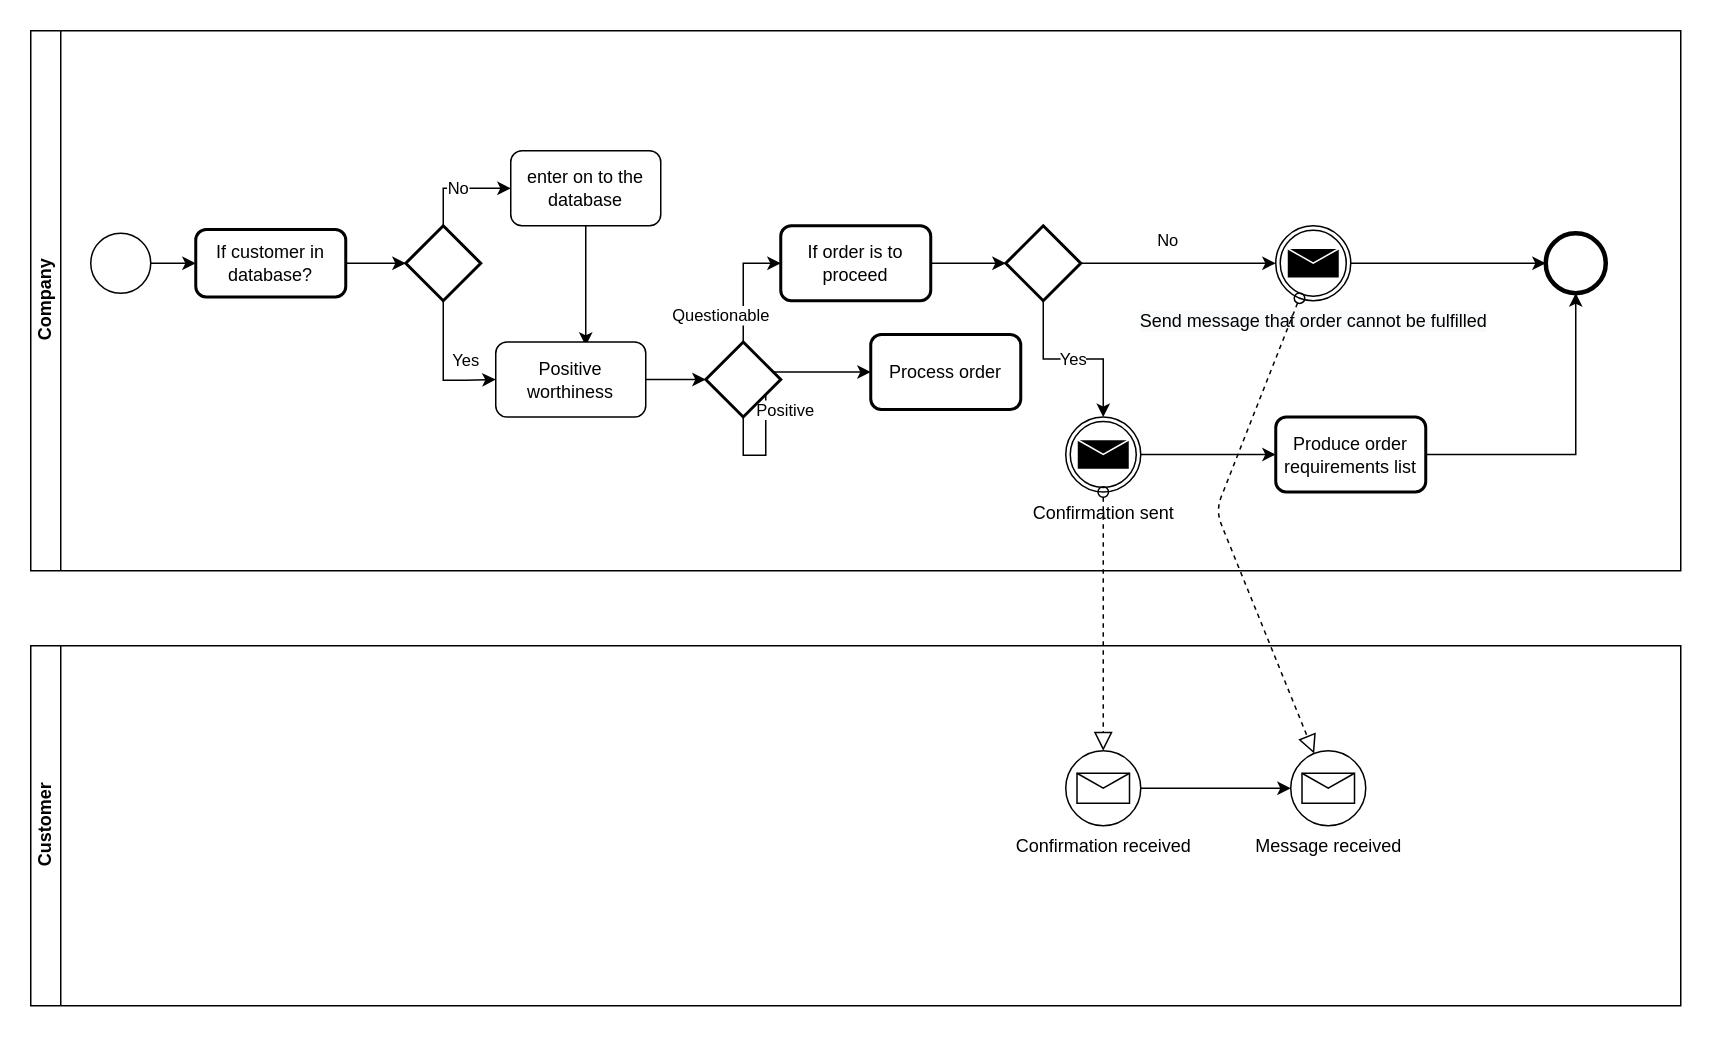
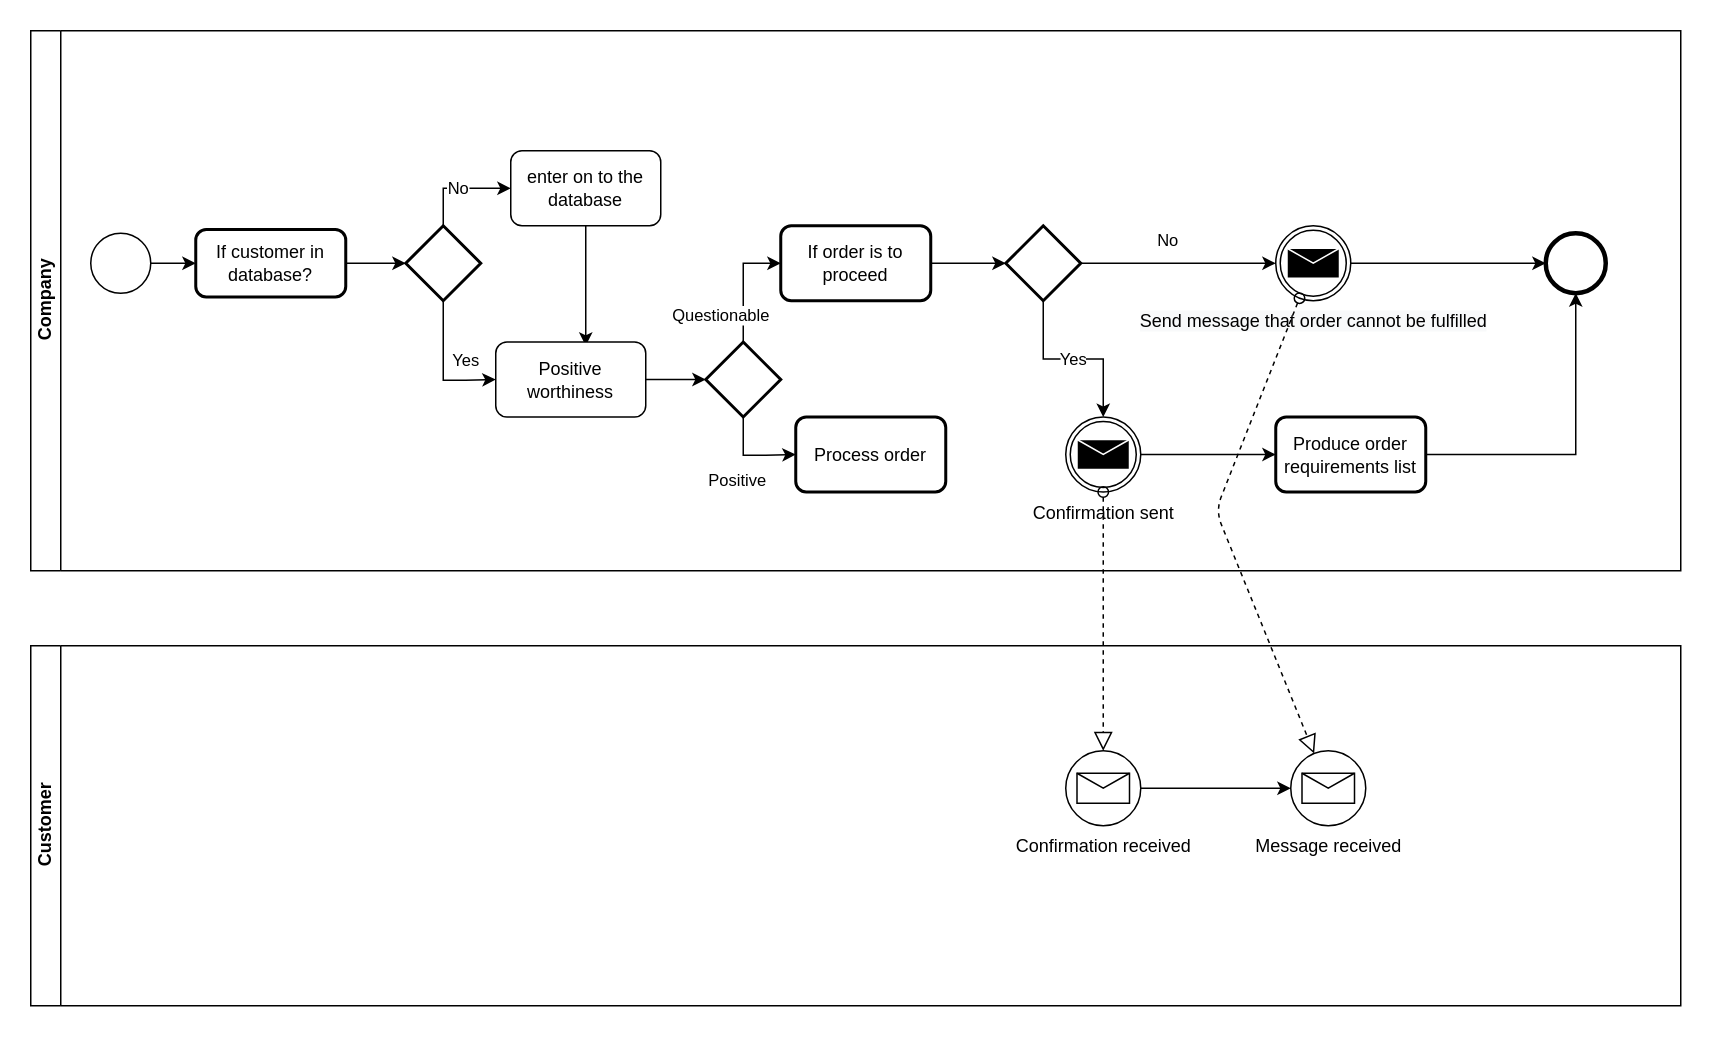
  <mxCell id="0" />
  <mxCell id="1" parent="0" />
  <mxCell id="2" value="No" style="edgeStyle=orthogonalEdgeStyle;rounded=0;orthogonalLoop=1;jettySize=auto;html=1;entryX=0;entryY=0.5;entryDx=0;entryDy=0;" parent="1" source="4" target="21" edge="1"><mxGeometry relative="1" as="geometry"><Array as="points"><mxPoint x="295" y="125" /></Array></mxGeometry></mxCell>
  <mxCell id="3" value="Yes" style="edgeStyle=orthogonalEdgeStyle;rounded=0;orthogonalLoop=1;jettySize=auto;html=1;entryX=0;entryY=0.5;entryDx=0;entryDy=0;" parent="1" source="4" target="23" edge="1"><mxGeometry x="0.545" y="13" relative="1" as="geometry"><Array as="points"><mxPoint x="295" y="253" /><mxPoint x="310" y="253" /></Array><mxPoint as="offset" /></mxGeometry></mxCell>
  <mxCell id="4" value="" style="strokeWidth=2;html=1;shape=mxgraph.flowchart.decision;whiteSpace=wrap;" parent="1" vertex="1"><mxGeometry x="270" y="150" width="50" height="50" as="geometry" /></mxCell>
- <mxCell id="5" value="Process order" style="rounded=1;whiteSpace=wrap;html=1;absoluteArcSize=1;arcSize=14;strokeWidth=2;" parent="1" vertex="1"><mxGeometry x="580" y="222.5" width="100" height="50" as="geometry" /></mxCell>
+ <mxCell id="5" value="Process order" style="rounded=1;whiteSpace=wrap;html=1;absoluteArcSize=1;arcSize=14;strokeWidth=2;" parent="1" vertex="1"><mxGeometry x="530" y="277.5" width="100" height="50" as="geometry" /></mxCell>
  <mxCell id="6" style="edgeStyle=orthogonalEdgeStyle;rounded=0;orthogonalLoop=1;jettySize=auto;html=1;entryX=0;entryY=0.5;entryDx=0;entryDy=0;entryPerimeter=0;" parent="1" source="7" target="4" edge="1"><mxGeometry relative="1" as="geometry" /></mxCell>
  <mxCell id="7" value="If customer in database?" style="rounded=1;whiteSpace=wrap;html=1;absoluteArcSize=1;arcSize=14;strokeWidth=2;" parent="1" vertex="1"><mxGeometry x="130" y="152.5" width="100" height="45" as="geometry" /></mxCell>
  <mxCell id="8" value="Questionable" style="edgeStyle=orthogonalEdgeStyle;rounded=0;orthogonalLoop=1;jettySize=auto;html=1;entryX=0;entryY=0.5;entryDx=0;entryDy=0;" parent="1" source="10" target="26" edge="1"><mxGeometry x="-0.548" y="15" relative="1" as="geometry"><mxPoint as="offset" /></mxGeometry></mxCell>
  <mxCell id="9" value="Positive" style="edgeStyle=orthogonalEdgeStyle;rounded=0;orthogonalLoop=1;jettySize=auto;html=1;entryX=0;entryY=0.5;entryDx=0;entryDy=0;" parent="1" source="10" target="5" edge="1"><mxGeometry x="-0.157" y="-18" relative="1" as="geometry"><Array as="points"><mxPoint x="495" y="303" /><mxPoint x="510" y="303" /></Array><mxPoint x="-5" y="-1" as="offset" /></mxGeometry></mxCell>
  <mxCell id="10" value="" style="strokeWidth=2;html=1;shape=mxgraph.flowchart.decision;whiteSpace=wrap;" parent="1" vertex="1"><mxGeometry x="470" y="227.5" width="50" height="50" as="geometry" /></mxCell>
  <mxCell id="11" style="edgeStyle=orthogonalEdgeStyle;rounded=0;orthogonalLoop=1;jettySize=auto;html=1;entryX=0;entryY=0.5;entryDx=0;entryDy=0;entryPerimeter=0;" parent="1" source="26" target="14" edge="1"><mxGeometry relative="1" as="geometry" /></mxCell>
  <mxCell id="12" value="No" style="edgeStyle=orthogonalEdgeStyle;rounded=0;orthogonalLoop=1;jettySize=auto;html=1;entryX=0;entryY=0.5;entryDx=0;entryDy=0;" parent="1" source="14" target="28" edge="1"><mxGeometry x="-0.111" y="15" relative="1" as="geometry"><mxPoint as="offset" /><mxPoint x="810" y="175" as="targetPoint" /></mxGeometry></mxCell>
  <mxCell id="13" value="Yes" style="edgeStyle=orthogonalEdgeStyle;rounded=0;orthogonalLoop=1;jettySize=auto;html=1;entryX=0.5;entryY=0;entryDx=0;entryDy=0;" parent="1" source="14" target="27" edge="1"><mxGeometry relative="1" as="geometry"><mxPoint x="735" y="277.5" as="targetPoint" /></mxGeometry></mxCell>
  <mxCell id="14" value="" style="strokeWidth=2;html=1;shape=mxgraph.flowchart.decision;whiteSpace=wrap;" parent="1" vertex="1"><mxGeometry x="670" y="150" width="50" height="50" as="geometry" /></mxCell>
  <mxCell id="15" style="edgeStyle=orthogonalEdgeStyle;rounded=0;orthogonalLoop=1;jettySize=auto;html=1;entryX=0;entryY=0.5;entryDx=0;entryDy=0;exitX=1;exitY=0.5;exitDx=0;exitDy=0;" parent="1" source="28" target="24" edge="1"><mxGeometry relative="1" as="geometry"><mxPoint x="910" y="175" as="sourcePoint" /></mxGeometry></mxCell>
  <mxCell id="16" style="edgeStyle=orthogonalEdgeStyle;rounded=0;orthogonalLoop=1;jettySize=auto;html=1;entryX=0.5;entryY=1;entryDx=0;entryDy=0;" parent="1" source="17" target="24" edge="1"><mxGeometry relative="1" as="geometry" /></mxCell>
  <mxCell id="17" value="Produce order requirements&amp;nbsp;list" style="rounded=1;whiteSpace=wrap;html=1;absoluteArcSize=1;arcSize=14;strokeWidth=2;" parent="1" vertex="1"><mxGeometry x="850" y="277.5" width="100" height="50" as="geometry" /></mxCell>
  <mxCell id="18" style="edgeStyle=orthogonalEdgeStyle;rounded=0;orthogonalLoop=1;jettySize=auto;html=1;entryX=0;entryY=0.5;entryDx=0;entryDy=0;" parent="1" source="19" target="7" edge="1"><mxGeometry relative="1" as="geometry" /></mxCell>
  <mxCell id="19" value="" style="shape=mxgraph.bpmn.shape;html=1;verticalLabelPosition=bottom;labelBackgroundColor=#ffffff;verticalAlign=top;align=center;perimeter=ellipsePerimeter;outlineConnect=0;outline=standard;symbol=general;" parent="1" vertex="1"><mxGeometry x="60" y="155" width="40" height="40" as="geometry" /></mxCell>
  <mxCell id="20" style="edgeStyle=orthogonalEdgeStyle;rounded=0;orthogonalLoop=1;jettySize=auto;html=1;entryX=0.6;entryY=0.05;entryDx=0;entryDy=0;entryPerimeter=0;" parent="1" source="21" target="23" edge="1"><mxGeometry relative="1" as="geometry" /></mxCell>
  <mxCell id="21" value="enter on to the database" style="shape=ext;rounded=1;html=1;whiteSpace=wrap;" parent="1" vertex="1"><mxGeometry x="340" y="100" width="100" height="50" as="geometry" /></mxCell>
  <mxCell id="22" style="edgeStyle=orthogonalEdgeStyle;rounded=0;orthogonalLoop=1;jettySize=auto;html=1;entryX=0;entryY=0.5;entryDx=0;entryDy=0;entryPerimeter=0;" parent="1" source="23" target="10" edge="1"><mxGeometry relative="1" as="geometry" /></mxCell>
  <mxCell id="23" value="Positive worthiness" style="shape=ext;rounded=1;html=1;whiteSpace=wrap;" parent="1" vertex="1"><mxGeometry x="330" y="227.5" width="100" height="50" as="geometry" /></mxCell>
  <mxCell id="24" value="" style="shape=mxgraph.bpmn.shape;html=1;verticalLabelPosition=bottom;labelBackgroundColor=#ffffff;verticalAlign=top;align=center;perimeter=ellipsePerimeter;outlineConnect=0;outline=end;symbol=general;" parent="1" vertex="1"><mxGeometry x="1030" y="155" width="40" height="40" as="geometry" /></mxCell>
  <mxCell id="25" value="Company" style="swimlane;html=1;horizontal=0;startSize=20;" parent="1" vertex="1"><mxGeometry y="20" width="1100" height="360" as="geometry" x="20" /></mxCell>
  <mxCell id="26" value="If order is to proceed" style="rounded=1;whiteSpace=wrap;html=1;absoluteArcSize=1;arcSize=14;strokeWidth=2;" parent="25" vertex="1"><mxGeometry x="500" y="130" width="100" height="50" as="geometry" /></mxCell>
  <mxCell id="27" value="Confirmation sent" style="shape=mxgraph.bpmn.shape;html=1;verticalLabelPosition=bottom;labelBackgroundColor=#ffffff;verticalAlign=top;align=center;perimeter=ellipsePerimeter;outlineConnect=0;outline=throwing;symbol=message;" parent="25" vertex="1"><mxGeometry x="690" y="257.5" width="50" height="50" as="geometry" /></mxCell>
  <mxCell id="28" value="&lt;span style=&quot;background-color: rgb(248 , 249 , 250)&quot;&gt;Send message that order cannot be fulfilled&lt;/span&gt;" style="shape=mxgraph.bpmn.shape;html=1;verticalLabelPosition=bottom;labelBackgroundColor=#ffffff;verticalAlign=top;align=center;perimeter=ellipsePerimeter;outlineConnect=0;outline=throwing;symbol=message;" parent="25" vertex="1"><mxGeometry x="830" y="130" width="50" height="50" as="geometry" /></mxCell>
  <mxCell id="29" value="Customer" style="swimlane;html=1;horizontal=0;startSize=20;" parent="1" vertex="1"><mxGeometry y="430" width="1100" height="240" as="geometry" x="20" /></mxCell>
  <mxCell id="30" style="edgeStyle=orthogonalEdgeStyle;rounded=0;orthogonalLoop=1;jettySize=auto;html=1;entryX=0;entryY=0.5;entryDx=0;entryDy=0;" parent="29" source="31" target="32" edge="1"><mxGeometry relative="1" as="geometry" /></mxCell>
  <mxCell id="31" value="Confirmation received" style="shape=mxgraph.bpmn.shape;html=1;verticalLabelPosition=bottom;labelBackgroundColor=#ffffff;verticalAlign=top;align=center;perimeter=ellipsePerimeter;outlineConnect=0;outline=standard;symbol=message;" parent="29" vertex="1"><mxGeometry x="690" y="70" width="50" height="50" as="geometry" /></mxCell>
  <mxCell id="32" value="Message received" style="shape=mxgraph.bpmn.shape;html=1;verticalLabelPosition=bottom;labelBackgroundColor=#ffffff;verticalAlign=top;align=center;perimeter=ellipsePerimeter;outlineConnect=0;outline=standard;symbol=message;" parent="29" vertex="1"><mxGeometry x="840" y="70" width="50" height="50" as="geometry" /></mxCell>
  <mxCell id="33" style="edgeStyle=orthogonalEdgeStyle;rounded=0;orthogonalLoop=1;jettySize=auto;html=1;" parent="1" source="27" edge="1"><mxGeometry relative="1" as="geometry"><mxPoint x="850" y="302.5" as="targetPoint" /><mxPoint x="760" y="302.5" as="sourcePoint" /></mxGeometry></mxCell>
  <mxCell id="34" value="" style="startArrow=oval;startFill=0;startSize=7;endArrow=block;endFill=0;endSize=10;dashed=1;html=1;entryX=0.5;entryY=0;entryDx=0;entryDy=0;" parent="1" source="27" target="31" edge="1"><mxGeometry width="100" relative="1" as="geometry"><mxPoint x="735" y="320" as="sourcePoint" /><mxPoint x="840" y="327.5" as="targetPoint" /></mxGeometry></mxCell>
  <mxCell id="35" value="" style="startArrow=oval;startFill=0;startSize=7;endArrow=block;endFill=0;endSize=10;dashed=1;html=1;" parent="1" source="28" target="32" edge="1"><mxGeometry width="100" relative="1" as="geometry"><mxPoint x="450" y="320" as="sourcePoint" /><mxPoint x="550" y="320" as="targetPoint" /><Array as="points"><mxPoint x="810" y="340" /></Array></mxGeometry></mxCell>
